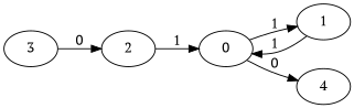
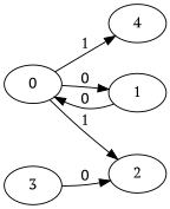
  digraph {
    fontname="PT Serif"
    rankdir=LR
    node [fontname="PT Serif"]
    edge [fontname="PT Serif"]
    0
    1
    2
    4
    3
-   0 -> 1 [label=1]
-   2 -> 0 [label=1]
-   0 -> 4 [label=0]
-   1 -> 0 [label=1]
+   0 -> 1 [label=0]
+   0 -> 2 [label=1]
+   0 -> 4 [label=1]
+   1 -> 0 [label=0]
    3 -> 2 [label=0]
  }
